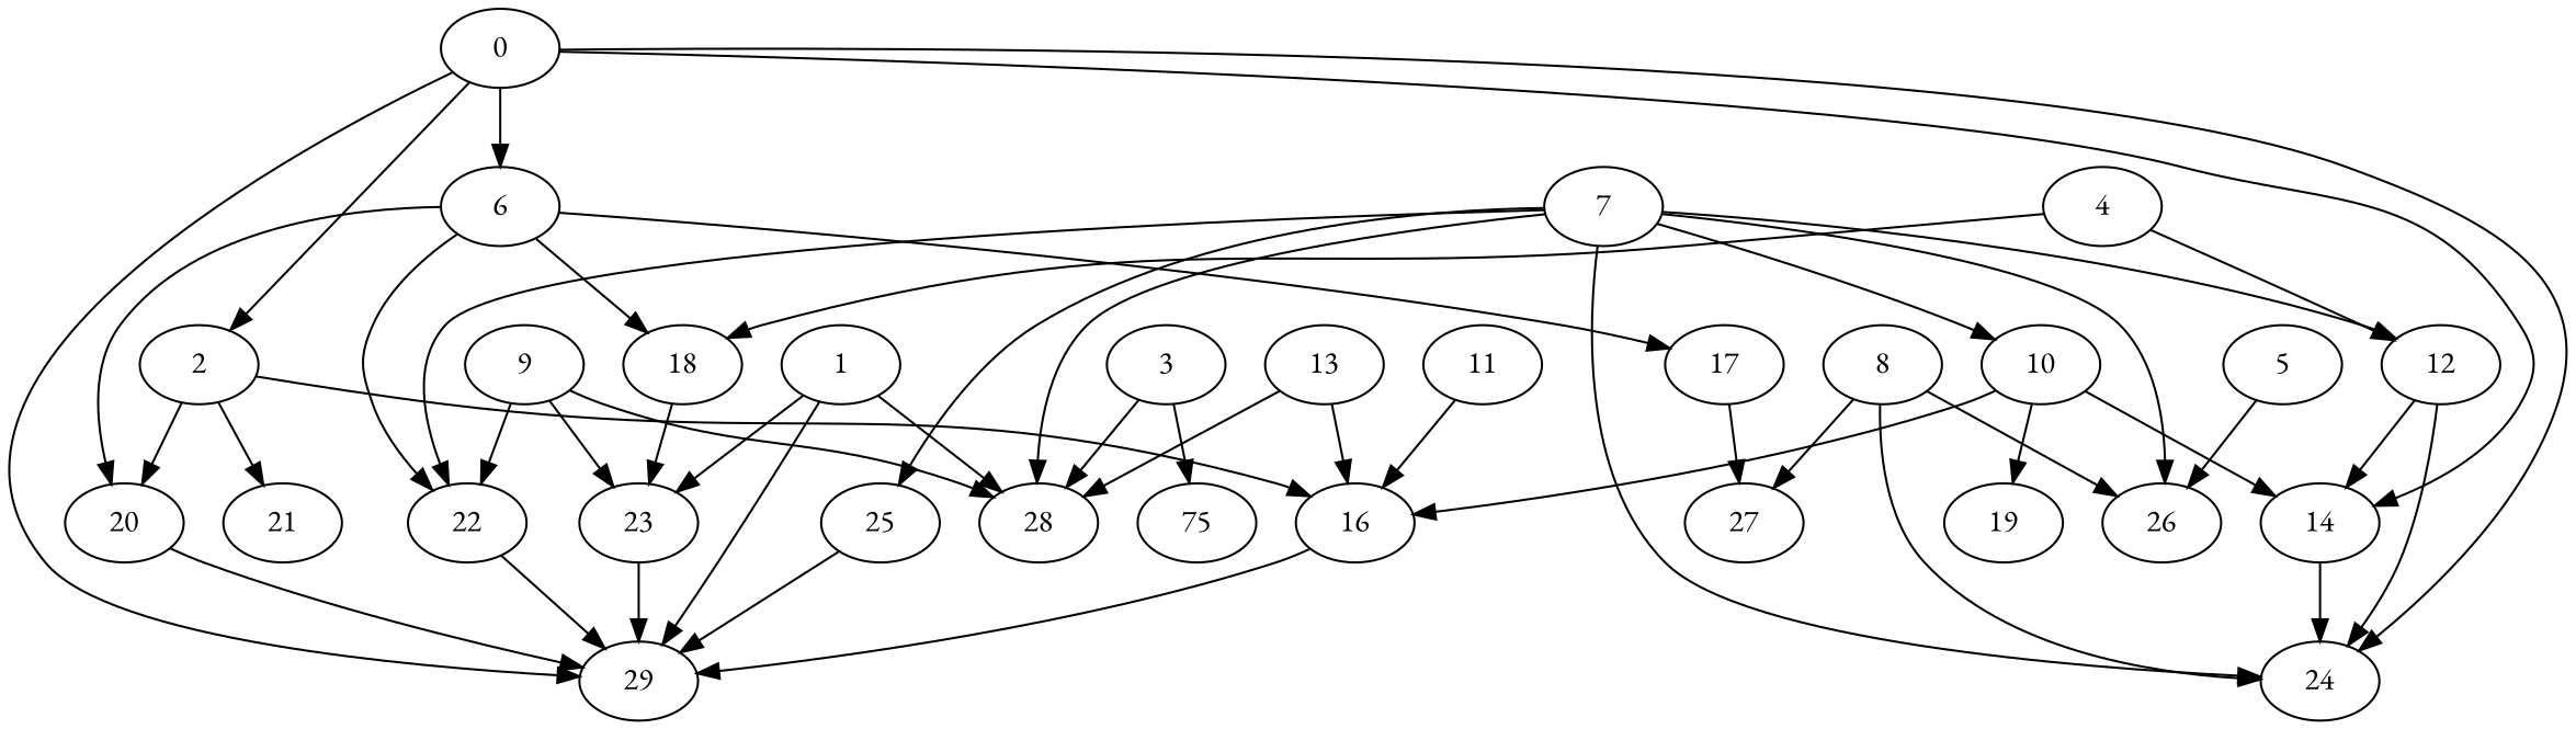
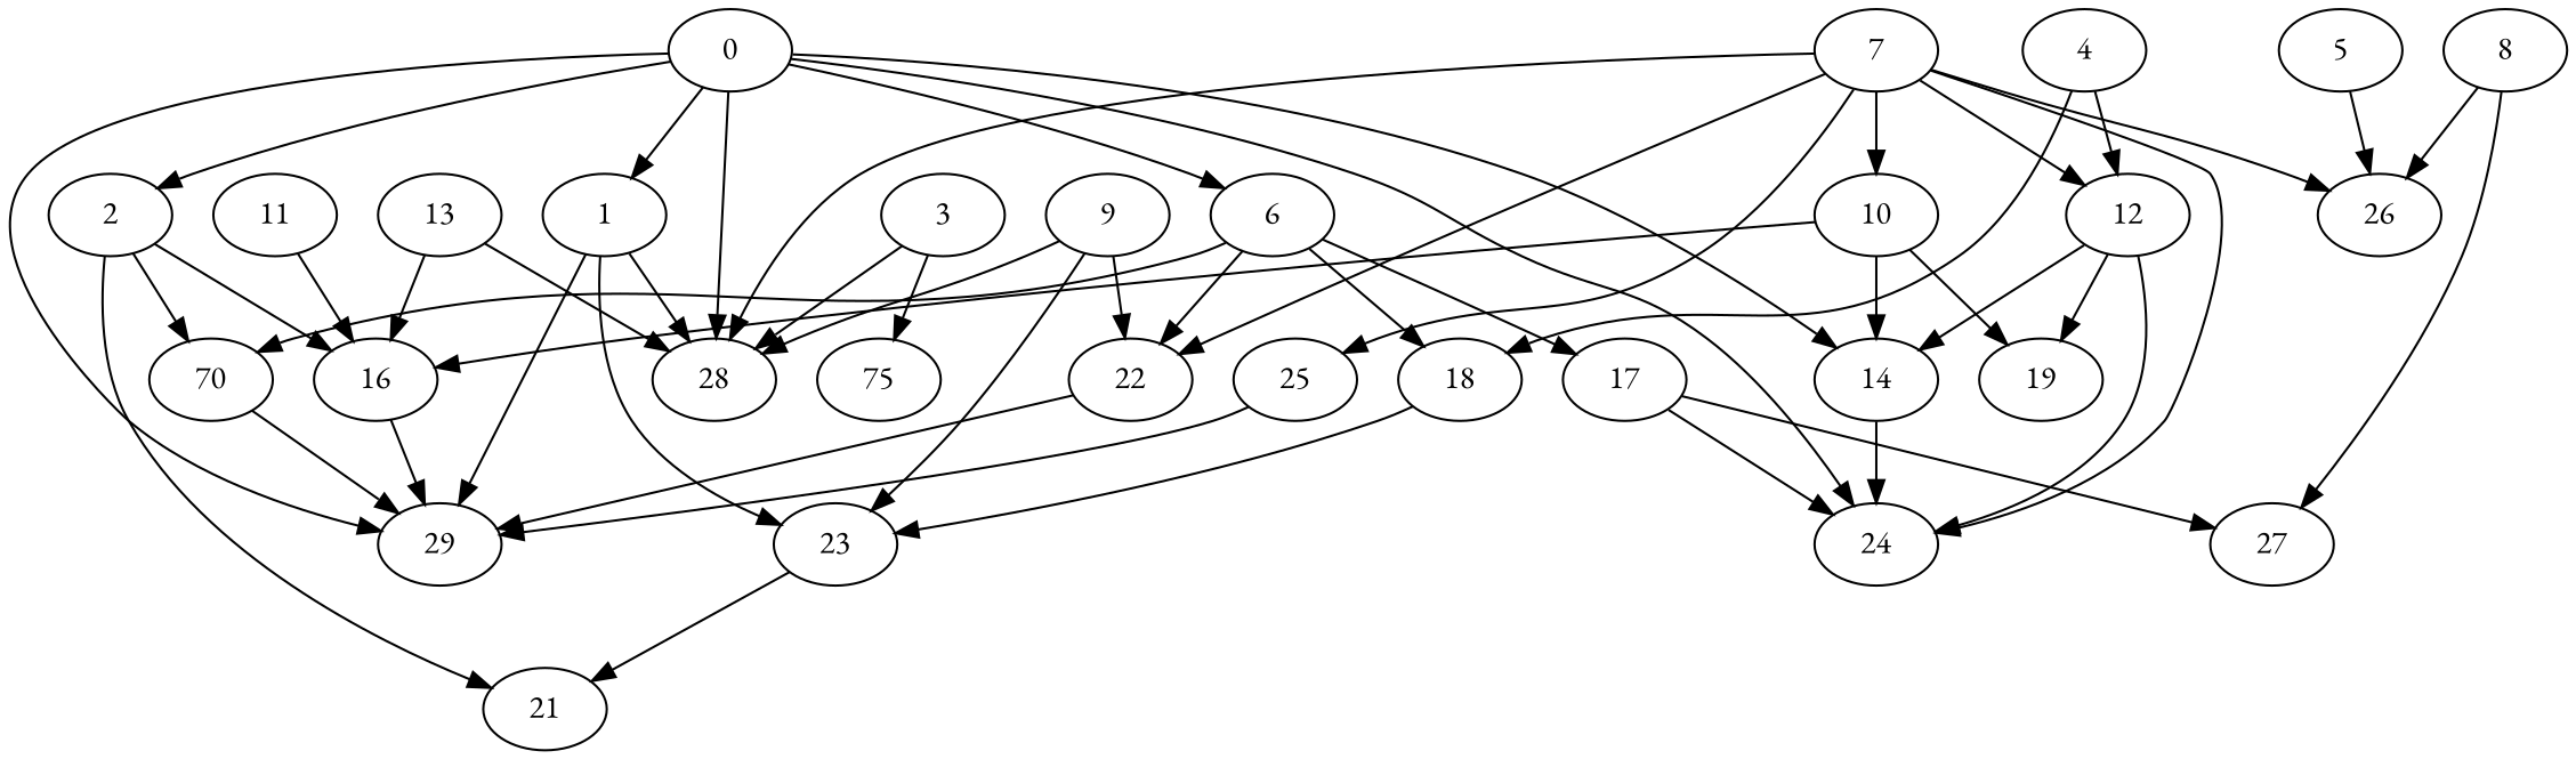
  digraph {
    "Duplicate states"=0
    GraphType=Random
    "Max states in OPEN"=0
    Modes="120000ms; topo-ordered tasks, ; Pruning: task equivalence, fixed order ready list, ; F-value: ; Optimisation: best schedule length (SL) optimisation on equal, "
    NumberOfTasks=30
    "Pruned using list schedule length"=53410068
    "States removed from OPEN"=0
    TargetSystem="Homogeneous-2"
    "Time to schedule (ms)"=19244
    "Total idle time"=0
    "Total schedule length"=1487
    "Total sequential time"=2974
    "Total states created"=106820136
    fontname="EB Garamond"
    node ["Finish time"=661 Processor=0 "Start time"=0 Weight=83 fontname="EB Garamond"]
    edge [Weight=2 fontname="EB Garamond"]
    0 ["Finish time"=62 Weight=62]
    6 ["Finish time"=268 "Start time"=62 Weight=206]
    2 ["Finish time"=516 "Start time"=433]
    1 [Processor=1 "Start time"=599 Weight=62]
    28 ["Finish time"=1177 Processor=1 "Start time"=1033 Weight=144]
    14 ["Finish time"=1260 Processor=1 "Start time"=1177]
    24 ["Finish time"=1487 "Start time"=1446 Weight=41]
    29 ["Finish time"=1487 Processor=1 "Start time"=1446 Weight=41]
-   20 ["Finish time"=847 Processor=1 "Start time"=661 Weight=186]
+   20 ["Finish time"=847 Processor=1 "Start time"=661 Weight=186 label=70]
    18 ["Finish time"=433 "Start time"=268 Weight=165]
    17 ["Finish time"=1033 Processor=1 "Start time"=971 Weight=62]
    22 ["Finish time"=1260 "Start time"=1177]
    16 ["Finish time"=971 Processor=1 "Start time"=847 Weight=124]
    21 ["Finish time"=1446 Processor=1 "Start time"=1363]
    23 ["Finish time"=1012 "Start time"=888 Weight=124]
    27 ["Finish time"=1363 Processor=1 "Start time"=1260 Weight=103]
    4 ["Finish time"=186 Processor=1 Weight=186]
    12 ["Finish time"=888 "Start time"=805]
    19 ["Finish time"=1446 "Start time"=1405 Weight=41]
    3 ["Finish time"=289 Processor=1 "Start time"=186 Weight=103]
    n21 ["Finish time"=1405 "Start time"=1322 label=75]
    5 ["Finish time"=475 Processor=1 "Start time"=289 Weight=186]
    26 ["Finish time"=1177 "Start time"=1012 Weight=165]
    8 ["Finish time"=599 Processor=1 "Start time"=475 Weight=124]
    7 ["Finish time"=578 "Start time"=516 Weight=62]
    10 ["Finish time"=764 "Start time"=723 Weight=41]
    25 ["Finish time"=1322 "Start time"=1260 Weight=62]
    13 ["Start time"=578]
    11 ["Finish time"=723 "Start time"=661 Weight=62]
    9 ["Finish time"=805 "Start time"=764 Weight=41]
    0 -> 6
    0 -> 2 [Weight=10]
+   0 -> 1
+   0 -> 28 [Weight=6]
    0 -> 14
    0 -> 24 [Weight=3]
    0 -> 29
    6 -> 20 [Weight=4]
    6 -> 18 [Weight=6]
    6 -> 17 [Weight=4]
    6 -> 22
    2 -> 20 [Weight=4]
    2 -> 16
    2 -> 21 [Weight=7]
    1 -> 28
    1 -> 29 [Weight=10]
    1 -> 23 [Weight=4]
    14 -> 24 [Weight=6]
    20 -> 29 [Weight=5]
    18 -> 23
    17 -> 27 [Weight=4]
    22 -> 29 [Weight=9]
    16 -> 29 [Weight=9]
-   23 -> 29 [Weight=8]
+   23 -> 21 [Weight=8]
    4 -> 18 [Weight=6]
    4 -> 12 [Weight=5]
    12 -> 14
    12 -> 24 [Weight=5]
+   12 -> 19 [Weight=10]
    3 -> 28 [Weight=8]
    3 -> n21 [Weight=10]
    5 -> 26 [Weight=6]
-   8 -> 24 [Weight=9]
+   17 -> 24 [Weight=9]
    8 -> 27 [Weight=3]
    8 -> 26 [Weight=5]
    7 -> 28 [Weight=4]
    7 -> 24 [Weight=9]
    7 -> 22 [Weight=8]
    7 -> 12 [Weight=7]
    7 -> 26 [Weight=6]
    7 -> 10
    7 -> 25 [Weight=9]
    10 -> 14 [Weight=3]
    10 -> 16 [Weight=10]
    10 -> 19 [Weight=9]
    25 -> 29 [Weight=10]
    13 -> 28 [Weight=7]
    13 -> 16
    11 -> 16 [Weight=3]
    9 -> 28 [Weight=6]
    9 -> 22 [Weight=3]
    9 -> 23 [Weight=8]
  }
